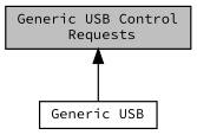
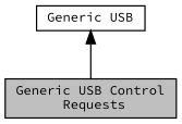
  digraph {
    rankdir=TB
    fontname="Source Code Pro"
    node [color=black fontname="Source Code Pro" fontsize=10 shape=record style=filled]
    n1 [fillcolor=grey75 fontcolor=black height=0.2 label="Generic USB Control\l Requests" width=0.4]
    n2 [fillcolor=white height=0.2 label="Generic USB" width=0.4]
-   n1 -> n2 [dir=back fontname="Source Code Pro" fontsize=10 labelfontname=Helvetica labelfontsize=10 shape=plaintext style=solid]
+   n2 -> n1 [dir=back fontname="Source Code Pro" fontsize=10 labelfontname=Helvetica labelfontsize=10 shape=plaintext style=solid]
  }
